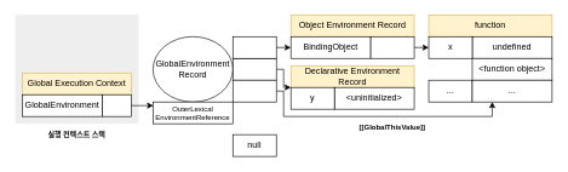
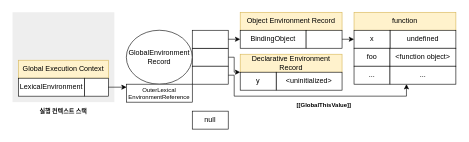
  <mxCell id="0" />
  <mxCell id="1" parent="0" />
  <mxCell id="2" value="" style="rounded=0;whiteSpace=wrap;html=1;fontSize=10;fillColor=#eeeeee;strokeColor=none;" parent="1" vertex="1"><mxGeometry x="20" y="20" width="170" height="150" as="geometry" /></mxCell>
  <mxCell id="3" style="edgeStyle=orthogonalEdgeStyle;rounded=0;orthogonalLoop=1;jettySize=auto;html=1;exitX=1;exitY=0.5;exitDx=0;exitDy=0;entryX=0;entryY=0;entryDx=0;entryDy=0;fontSize=10;startArrow=none;startFill=0;" parent="1" source="4" target="23" edge="1"><mxGeometry relative="1" as="geometry"><Array as="points"><mxPoint x="390" y="95" /><mxPoint x="390" y="120" /></Array></mxGeometry></mxCell>
  <mxCell id="4" value="" style="rounded=0;whiteSpace=wrap;html=1;" parent="1" vertex="1"><mxGeometry x="320" y="80" width="60" height="30" as="geometry" /></mxCell>
  <mxCell id="5" value="GlobalEnvironment&lt;br&gt;Record" style="ellipse;whiteSpace=wrap;html=1;" parent="1" vertex="1"><mxGeometry x="210" y="50" width="110" height="90" as="geometry" /></mxCell>
  <mxCell id="6" style="edgeStyle=orthogonalEdgeStyle;rounded=0;orthogonalLoop=1;jettySize=auto;html=1;exitX=1;exitY=0.5;exitDx=0;exitDy=0;entryX=0.25;entryY=1;entryDx=0;entryDy=0;fontSize=10;startArrow=none;startFill=0;" parent="1" source="7" target="30" edge="1"><mxGeometry relative="1" as="geometry"><Array as="points"><mxPoint x="390" y="125" /><mxPoint x="390" y="160" /><mxPoint x="677" y="160" /></Array></mxGeometry></mxCell>
  <mxCell id="7" value="" style="rounded=0;whiteSpace=wrap;html=1;" parent="1" vertex="1"><mxGeometry x="320" y="110" width="60" height="30" as="geometry" /></mxCell>
  <mxCell id="8" value="&lt;font style=&quot;font-size: 10px;&quot;&gt;OuterLexical&lt;br style=&quot;font-size: 10px;&quot;&gt;EnvironmentReference&lt;/font&gt;" style="rounded=0;whiteSpace=wrap;html=1;fontSize=10;" parent="1" vertex="1"><mxGeometry x="210" y="140" width="110" height="30" as="geometry" /></mxCell>
  <mxCell id="9" value="Global Execution Context" style="rounded=0;whiteSpace=wrap;html=1;fillColor=#fff2cc;strokeColor=#d6b656;" parent="1" vertex="1"><mxGeometry x="30" y="100" width="150" height="30" as="geometry" /></mxCell>
  <mxCell id="10" value="" style="rounded=0;whiteSpace=wrap;html=1;" parent="1" vertex="1"><mxGeometry x="140" y="130" width="40" height="30" as="geometry" /></mxCell>
- <mxCell id="11" value="GlobalEnvironment" style="rounded=0;whiteSpace=wrap;html=1;" parent="1" vertex="1"><mxGeometry x="30" y="130" width="110" height="30" as="geometry" /></mxCell>
+ <mxCell id="11" value="LexicalEnvironment" style="rounded=0;whiteSpace=wrap;html=1;" parent="1" vertex="1"><mxGeometry x="30" y="130" width="110" height="30" as="geometry" /></mxCell>
  <mxCell id="12" style="edgeStyle=orthogonalEdgeStyle;rounded=0;orthogonalLoop=1;jettySize=auto;html=1;exitX=1;exitY=0.5;exitDx=0;exitDy=0;entryX=0;entryY=0.5;entryDx=0;entryDy=0;fontSize=10;startArrow=none;startFill=0;" parent="1" source="13" target="18" edge="1"><mxGeometry relative="1" as="geometry" /></mxCell>
  <mxCell id="13" value="" style="rounded=0;whiteSpace=wrap;html=1;" parent="1" vertex="1"><mxGeometry x="320" y="50" width="60" height="30" as="geometry" /></mxCell>
  <mxCell id="14" value="null" style="rounded=0;whiteSpace=wrap;html=1;" parent="1" vertex="1"><mxGeometry x="320" y="185" width="60" height="30" as="geometry" /></mxCell>
  <mxCell id="15" value="" style="endArrow=classic;html=1;rounded=0;fontSize=10;exitX=1;exitY=0.5;exitDx=0;exitDy=0;entryX=0.003;entryY=0.167;entryDx=0;entryDy=0;entryPerimeter=0;" parent="1" source="10" target="8" edge="1"><mxGeometry width="50" height="50" relative="1" as="geometry"><mxPoint x="230" y="160" as="sourcePoint" /><mxPoint x="210" y="145" as="targetPoint" /></mxGeometry></mxCell>
  <mxCell id="16" value="&lt;b&gt;실행 컨텍스트 스택&lt;/b&gt;" style="text;html=1;strokeColor=none;fillColor=none;align=center;verticalAlign=middle;whiteSpace=wrap;rounded=0;fontSize=10;" parent="1" vertex="1"><mxGeometry x="55" y="170" width="100" height="30" as="geometry" /></mxCell>
  <mxCell id="17" value="Object Environment Record" style="rounded=0;whiteSpace=wrap;html=1;fillColor=#fff2cc;strokeColor=#d6b656;" parent="1" vertex="1"><mxGeometry x="400" y="20" width="170" height="30" as="geometry" /></mxCell>
  <mxCell id="18" value="BindingObject" style="rounded=0;whiteSpace=wrap;html=1;" parent="1" vertex="1"><mxGeometry x="400" y="50" width="110" height="30" as="geometry" /></mxCell>
  <mxCell id="19" style="edgeStyle=orthogonalEdgeStyle;rounded=0;orthogonalLoop=1;jettySize=auto;html=1;exitX=1;exitY=0.5;exitDx=0;exitDy=0;entryX=0;entryY=0.5;entryDx=0;entryDy=0;" parent="1" source="20" target="26" edge="1"><mxGeometry relative="1" as="geometry" /></mxCell>
  <mxCell id="20" value="" style="rounded=0;whiteSpace=wrap;html=1;" parent="1" vertex="1"><mxGeometry x="510" y="50" width="60" height="30" as="geometry" /></mxCell>
  <mxCell id="21" value="Declarative Environment Record" style="rounded=0;whiteSpace=wrap;html=1;fillColor=#fff2cc;strokeColor=#d6b656;" parent="1" vertex="1"><mxGeometry x="400" y="90" width="170" height="30" as="geometry" /></mxCell>
  <mxCell id="22" value="&amp;lt;uninitialized&amp;gt;" style="rounded=0;whiteSpace=wrap;html=1;" parent="1" vertex="1"><mxGeometry x="460" y="120" width="110" height="30" as="geometry" /></mxCell>
  <mxCell id="23" value="y" style="rounded=0;whiteSpace=wrap;html=1;" parent="1" vertex="1"><mxGeometry x="400" y="120" width="60" height="30" as="geometry" /></mxCell>
  <mxCell id="24" value="function" style="rounded=0;whiteSpace=wrap;html=1;fillColor=#fff2cc;strokeColor=#d6b656;" parent="1" vertex="1"><mxGeometry x="590" y="20" width="170" height="30" as="geometry" /></mxCell>
  <mxCell id="25" value="undefined" style="rounded=0;whiteSpace=wrap;html=1;" parent="1" vertex="1"><mxGeometry x="650" y="50" width="110" height="30" as="geometry" /></mxCell>
  <mxCell id="26" value="x" style="rounded=0;whiteSpace=wrap;html=1;" parent="1" vertex="1"><mxGeometry x="590" y="50" width="60" height="30" as="geometry" /></mxCell>
+ <mxCell id="27" value="foo" style="rounded=0;whiteSpace=wrap;html=1;" parent="1" vertex="1"><mxGeometry x="590" y="80" width="60" height="30" as="geometry" /></mxCell>
  <mxCell id="28" value="..." style="rounded=0;whiteSpace=wrap;html=1;" parent="1" vertex="1"><mxGeometry x="590" y="110" width="60" height="30" as="geometry" /></mxCell>
  <mxCell id="29" value="&amp;lt;function object&amp;gt;" style="rounded=0;whiteSpace=wrap;html=1;" parent="1" vertex="1"><mxGeometry x="650" y="80" width="110" height="30" as="geometry" /></mxCell>
  <mxCell id="30" value="..." style="rounded=0;whiteSpace=wrap;html=1;" parent="1" vertex="1"><mxGeometry x="650" y="110" width="110" height="30" as="geometry" /></mxCell>
  <mxCell id="31" value="&lt;b&gt;[[GlobalThisValue]]&lt;/b&gt;" style="text;html=1;strokeColor=none;fillColor=none;align=center;verticalAlign=middle;whiteSpace=wrap;rounded=0;fontSize=10;" parent="1" vertex="1"><mxGeometry x="490" y="160" width="100" height="30" as="geometry" /></mxCell>
